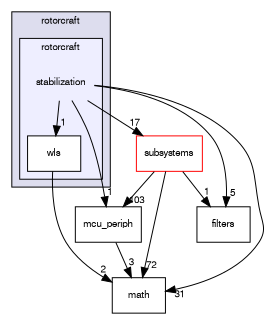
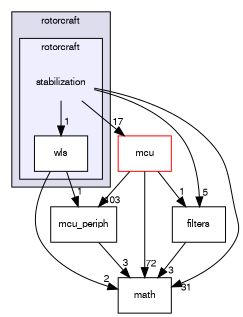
  digraph {
    compound=true
    node [fontname=FreeSans fontsize=10 shape=box]
    edge [headlabel=1 labeldistance=1.5 labelfontname=FreeSans labelfontsize=10]
    n1 [label=stabilization shape=plaintext]
    n2 [color=black fillcolor=white label=wls style=filled]
-   n3 [color=red fillcolor=white label=subsystems style=filled]
+   n3 [color=red fillcolor=white label=mcu style=filled]
    n4 [label=mcu_periph]
    n5 [label=filters]
    n6 [color=black fillcolor=white label=math style=filled]
    subgraph cluster_1 {
      bgcolor="#ddddee"
      fontname=FreeSans
      fontsize=10
      label=rotorcraft
      pencolor=black
      subgraph cluster_2 {
        bgcolor="#eeeeff"
        fontname=FreeSans
        fontsize=10
        label=rotorcraft
        pencolor=black
        n1
        n2
      }
    }
    n1 -> n2
    n1 -> n3 [headlabel=17]
-   n1 -> n4
+   n2 -> n4
    n1 -> n5 [headlabel=5]
    n1 -> n6 [headlabel=31]
    n2 -> n6 [headlabel=2]
    n3 -> n4 [headlabel=103]
    n3 -> n5
    n3 -> n6 [headlabel=72]
    n4 -> n6 [headlabel=3]
+   n5 -> n6 [headlabel=3]
  }
